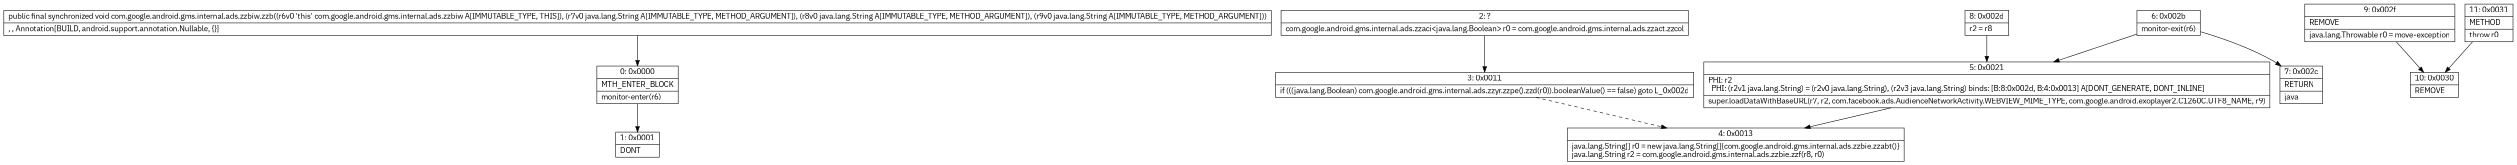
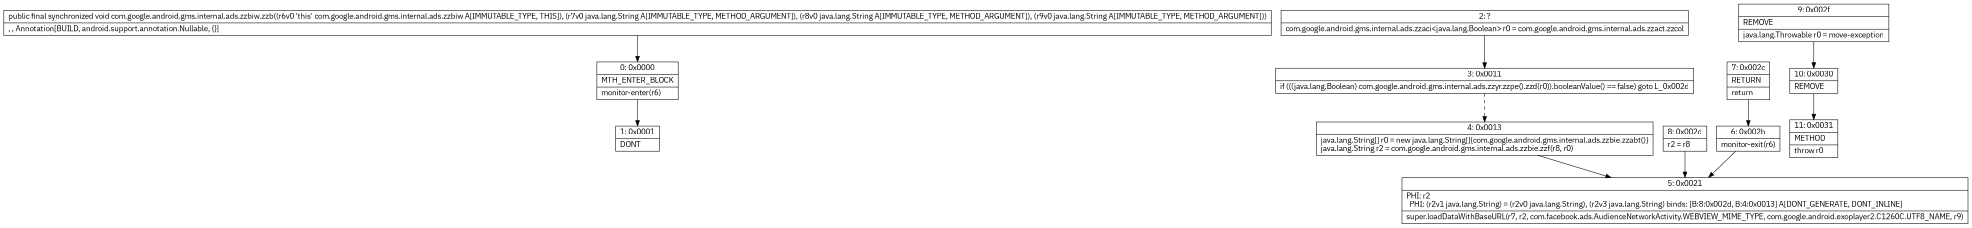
  digraph {
    fontname="IBM Plex Sans"
    node [fontname="IBM Plex Sans" shape=record]
    edge [fontname="IBM Plex Sans"]
    n1 [label="{0\:\ 0x0000|MTH_ENTER_BLOCK\l|monitor\-enter(r6)\l}"]
    n2 [label="{1\:\ 0x0001|DONT\l}"]
    n3 [label="{2\:\ ?|com.google.android.gms.internal.ads.zzaci\<java.lang.Boolean\> r0 = com.google.android.gms.internal.ads.zzact.zzcol\l}"]
    n4 [label="{3\:\ 0x0011|if (((java.lang.Boolean) com.google.android.gms.internal.ads.zzyr.zzpe().zzd(r0)).booleanValue() == false) goto L_0x002d\l}"]
    n5 [label="{9\:\ 0x002f|REMOVE\l|java.lang.Throwable r0 = move\-exception\l}"]
    n6 [label="{10\:\ 0x0030|REMOVE\l}"]
    n7 [label="{4\:\ 0x0013|java.lang.String[] r0 = new java.lang.String[]\{com.google.android.gms.internal.ads.zzbie.zzabt()\}\ljava.lang.String r2 = com.google.android.gms.internal.ads.zzbie.zzf(r8, r0)\l}"]
    n8 [label="{5\:\ 0x0021|PHI: r2 \l  PHI: (r2v1 java.lang.String) = (r2v0 java.lang.String), (r2v3 java.lang.String) binds: [B:8:0x002d, B:4:0x0013] A[DONT_GENERATE, DONT_INLINE]\l|super.loadDataWithBaseURL(r7, r2, com.facebook.ads.AudienceNetworkActivity.WEBVIEW_MIME_TYPE, com.google.android.exoplayer2.C1260C.UTF8_NAME, r9)\l}"]
    n9 [label="{8\:\ 0x002d|r2 = r8\l}"]
    n10 [label="{6\:\ 0x002b|monitor\-exit(r6)\l}"]
-   n11 [label="{7\:\ 0x002c|RETURN\l|java\l}"]
+   n11 [label="{7\:\ 0x002c|RETURN\l|return\l}"]
    n12 [label="{11\:\ 0x0031|METHOD\l|throw r0\l}"]
    n13 [label="{public final synchronized void com.google.android.gms.internal.ads.zzbiw.zzb((r6v0 'this' com.google.android.gms.internal.ads.zzbiw A[IMMUTABLE_TYPE, THIS]), (r7v0 java.lang.String A[IMMUTABLE_TYPE, METHOD_ARGUMENT]), (r8v0 java.lang.String A[IMMUTABLE_TYPE, METHOD_ARGUMENT]), (r9v0 java.lang.String A[IMMUTABLE_TYPE, METHOD_ARGUMENT]))  | , , Annotation[BUILD, android.support.annotation.Nullable, \{\}]\l}"]
    n1 -> n2
    n3 -> n4
    n4 -> n7 [style=dashed]
    n5 -> n6
-   n12 -> n6
-   n8 -> n7
+   n6 -> n12
+   n7 -> n8
    n9 -> n8
    n10 -> n8
-   n10 -> n11
+   n11 -> n10
    n13 -> n1
  }
